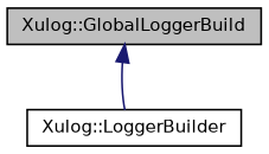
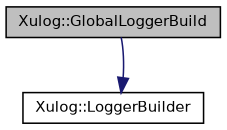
  digraph {
    node [color=black fontname=Helvetica fontsize=10 shape=record style=filled]
    n1 [fillcolor=grey75 fontcolor=black height=0.2 label="Xulog::GlobalLoggerBuild" width=0.4]
    n2 [fillcolor=white height=0.2 label="Xulog::LoggerBuilder" width=0.4]
-   n1 -> n2 [color=midnightblue dir=back fontname=Helvetica fontsize=10 labelfontname=Helvetica labelfontsize=10 style=solid]
+   n2 -> n1 [color=midnightblue dir=back fontname=Helvetica fontsize=10 labelfontname=Helvetica labelfontsize=10 style=solid]
  }
